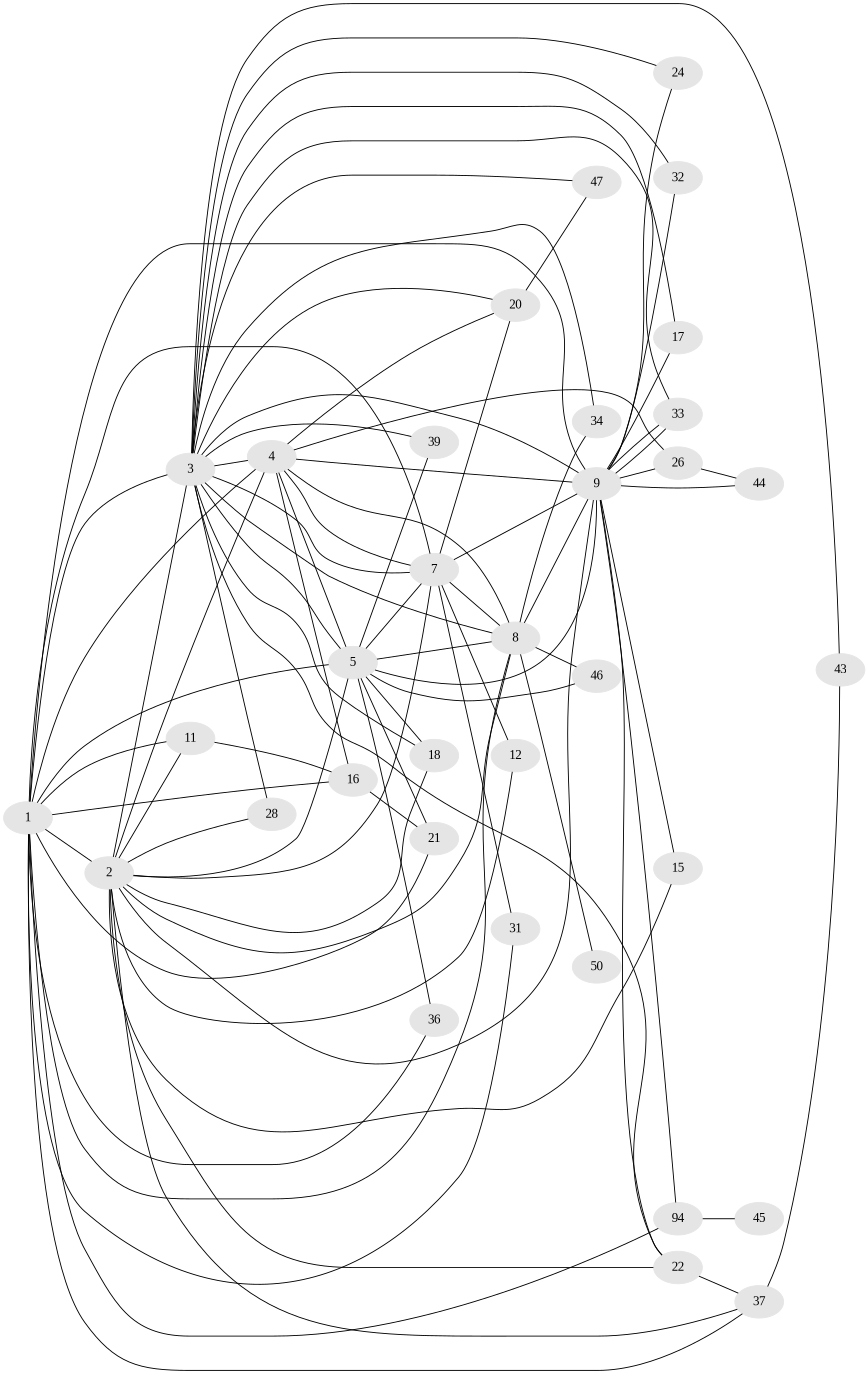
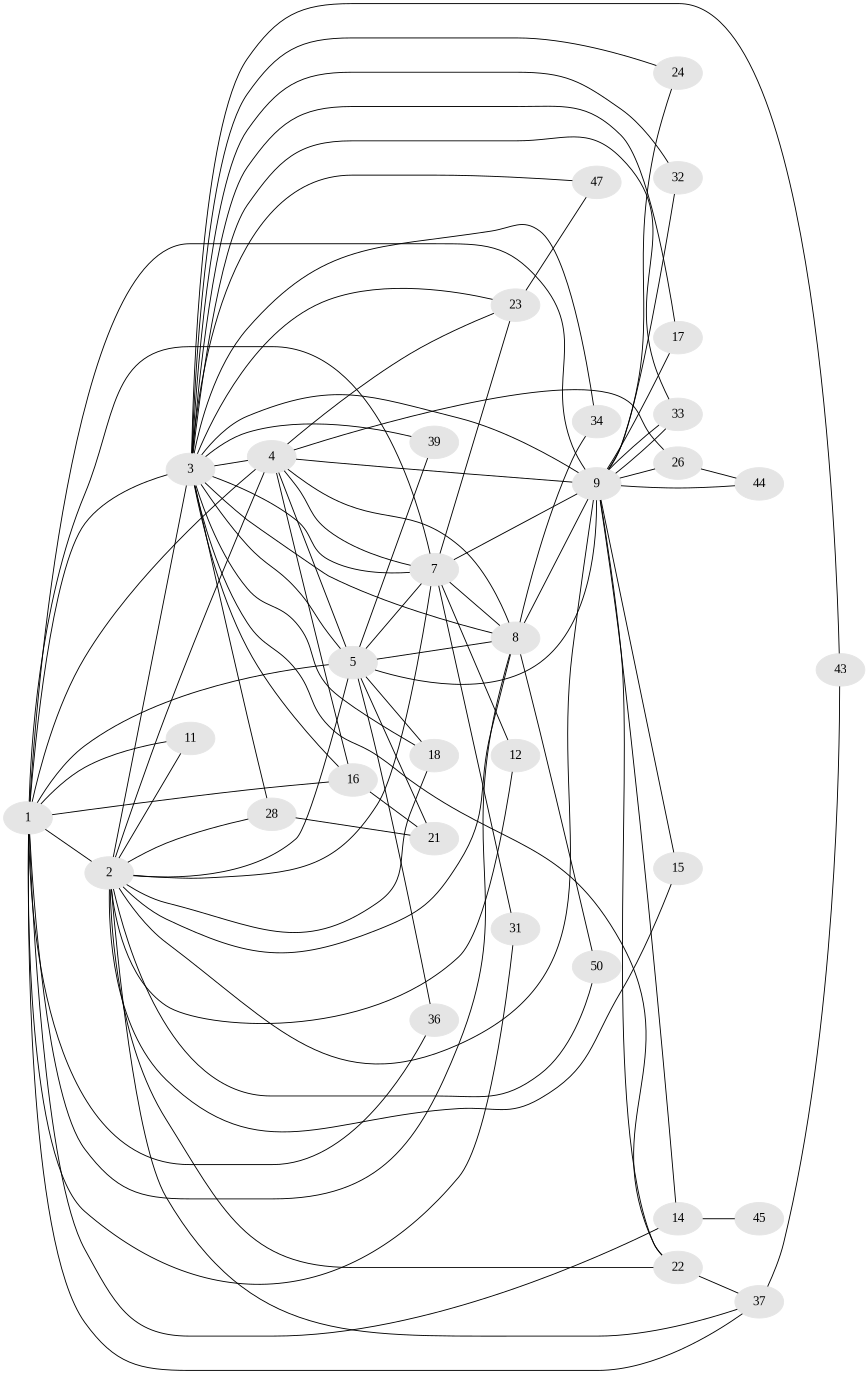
  graph {
    fontname="Liberation Serif"
    rankdir=LR
    node [color=gray90 fontname="Liberation Serif" style=filled]
    edge [fontname="Liberation Serif"]
    1 [super="+6"]
    2 [super="+10"]
    3 [super="+13"]
    4 [super="+41"]
    5 [super="+27"]
    7 [super="+25"]
    8 [super="+35"]
    9 [super="+23"]
    11 [super="+49"]
-   14 [super="+30" label=94]
+   14 [super="+30"]
    16 [super="+19"]
    21 [super="+29"]
    31
    36
    37 [super="+40"]
    12
    15
    18
    22 [super="+38"]
    28
    50
    17
-   20
+   20 [label=23]
    24
    32
    33 [super="+42"]
    34
    39
    43
    47 [super="+48"]
    26
-   46
    44
    45
    1 -- 2 [weight=4]
    1 -- 3 [weight=2]
    1 -- 4 [weight=2]
    1 -- 5 [weight=2]
    1 -- 7 [weight=2]
    1 -- 8 [weight=2]
    1 -- 9 [weight=2]
    1 -- 11
    1 -- 14 [weight=2]
    1 -- 16
-   1 -- 21
+   28 -- 21
    1 -- 31
    1 -- 36
    1 -- 37
    2 -- 3 [weight=2]
    2 -- 4 [weight=2]
    2 -- 5 [weight=2]
    2 -- 7 [weight=2]
    2 -- 8 [weight=3]
    2 -- 9 [weight=2]
    2 -- 11 [weight=2]
    2 -- 37
    2 -- 12
    2 -- 15
    2 -- 18
    2 -- 22
    2 -- 28
+   2 -- 50
    3 -- 4
    3 -- 5
    3 -- 7 [weight=2]
    3 -- 8
    3 -- 9
-   11 -- 16
+   3 -- 16
    3 -- 18
    3 -- 22
    3 -- 28
    3 -- 17
    3 -- 20
    3 -- 24
    3 -- 32
    3 -- 33
    3 -- 34
    3 -- 39
    3 -- 43
    3 -- 47 [weight=2]
    4 -- 5
    4 -- 7 [weight=2]
    4 -- 8
    4 -- 9
    4 -- 16
    4 -- 20
    4 -- 26
    5 -- 7
    5 -- 8
    5 -- 9
    5 -- 21
    5 -- 36
    5 -- 18
    5 -- 39
-   5 -- 46
    7 -- 8
    7 -- 9
    7 -- 31
    7 -- 12
    7 -- 20
    8 -- 9
    8 -- 50
    8 -- 34
-   8 -- 46
    9 -- 14
    9 -- 15
    9 -- 22
    9 -- 17
    9 -- 24
    9 -- 32
    9 -- 33
    9 -- 33
    9 -- 26
    9 -- 44
    14 -- 45
    16 -- 21
    37 -- 43
    22 -- 37
    20 -- 47
    26 -- 44
  }
